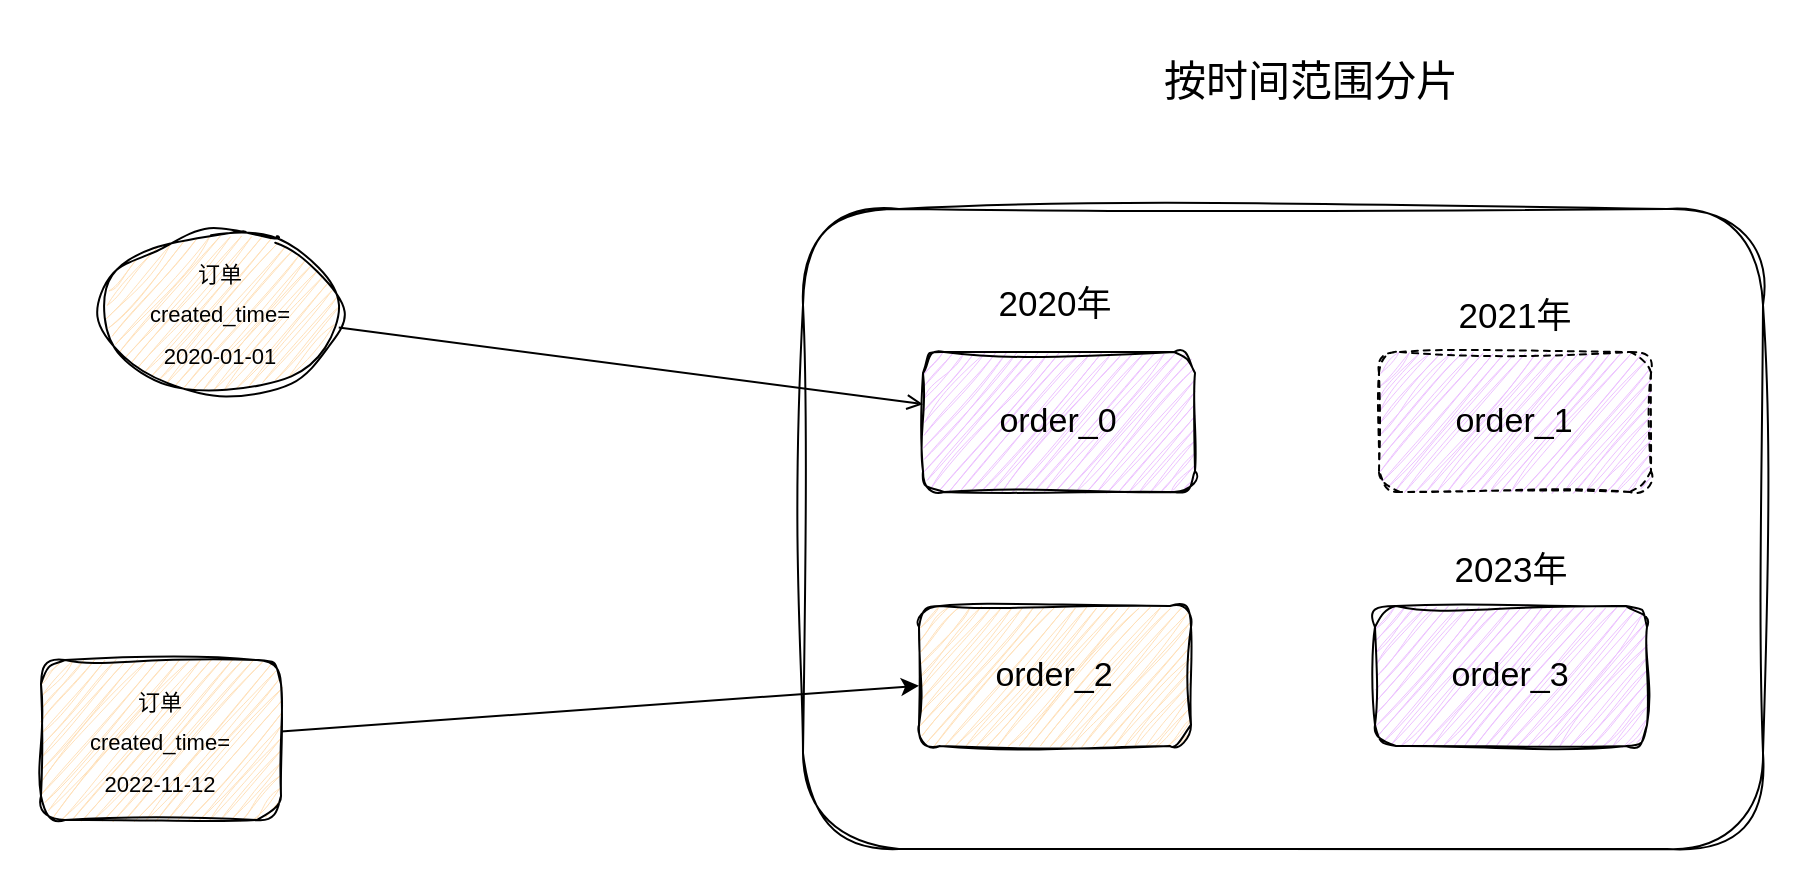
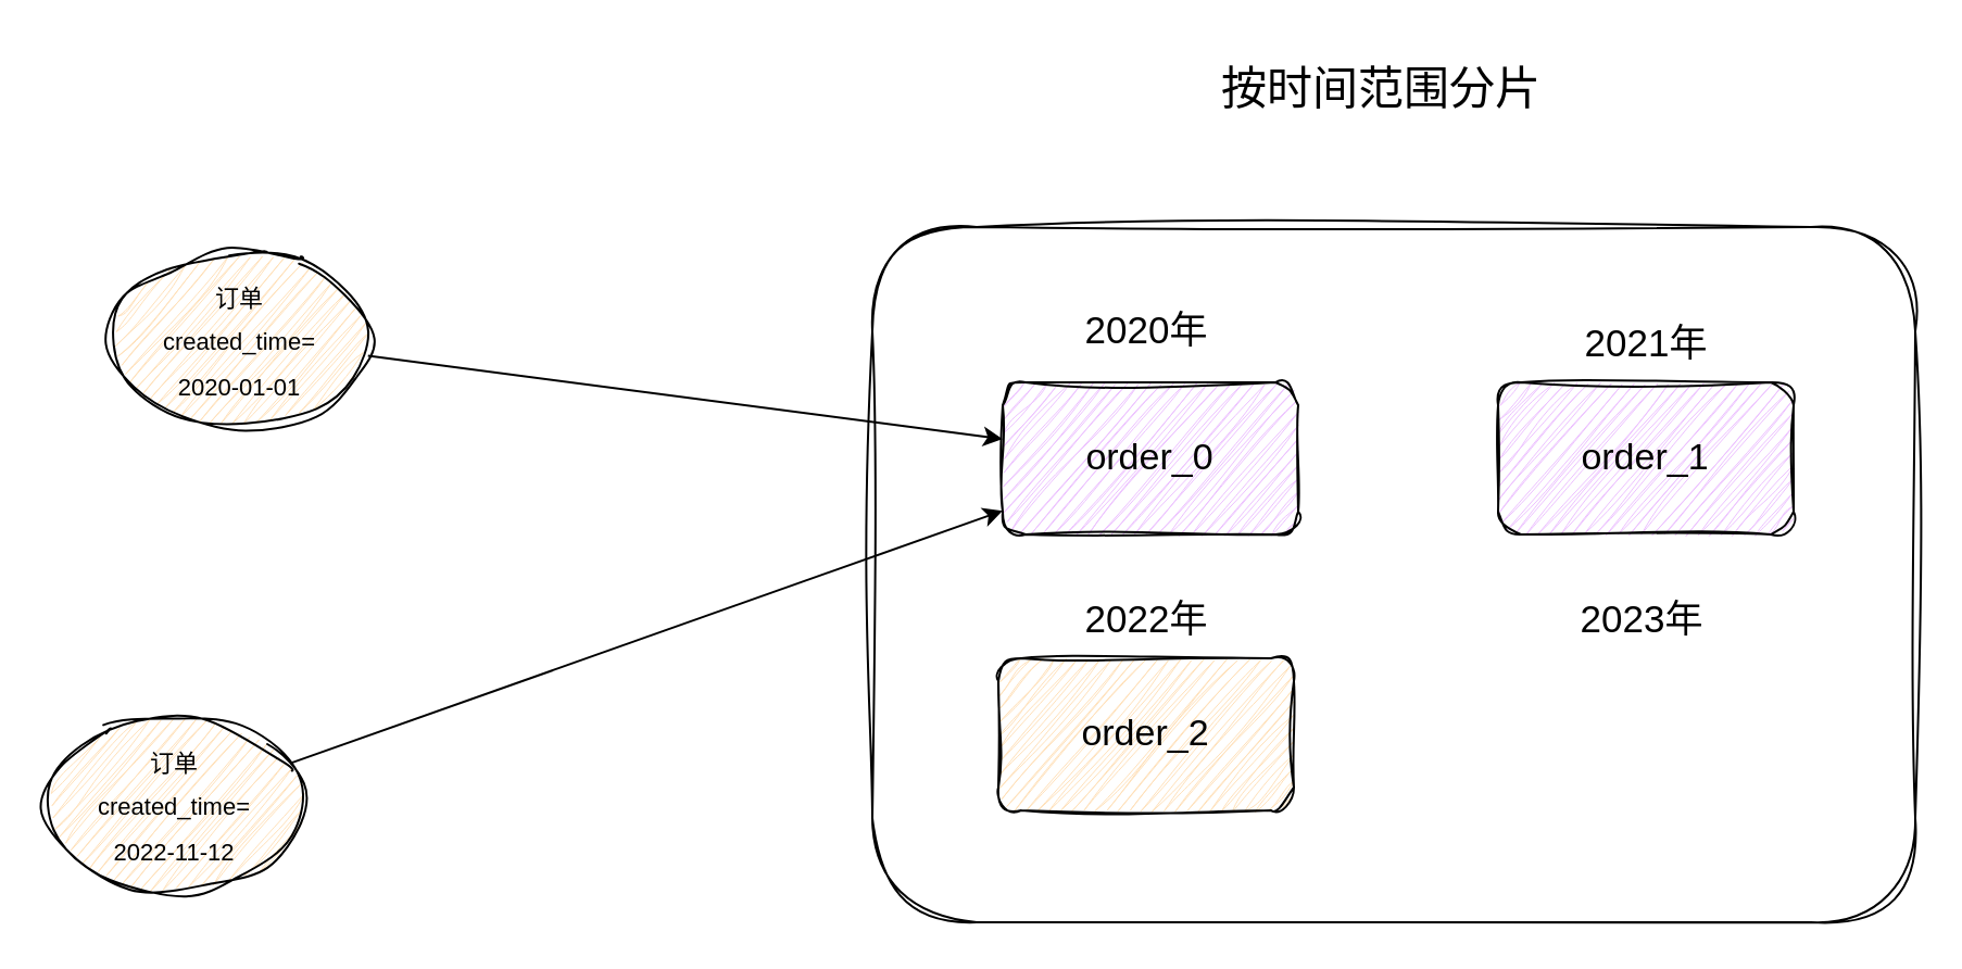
  <mxCell id="0" />
  <mxCell id="1" parent="0" />
  <mxCell id="2" value="" style="rounded=1;whiteSpace=wrap;html=1;shadow=0;glass=0;sketch=1;jiggle=2;fillStyle=hachure;curveFitting=1;strokeColor=default;fontFamily=Helvetica;fontSize=12;fontColor=default;fillColor=none;" vertex="1" parent="1"><mxGeometry x="401" y="104" width="480" height="320" as="geometry" /></mxCell>
  <mxCell id="3" value="&lt;font style=&quot;font-size: 17px;&quot;&gt;order_0&lt;/font&gt;" style="rounded=1;whiteSpace=wrap;html=1;fillStyle=hachure;fillColor=#EDC2FF;sketch=1;curveFitting=1;jiggle=2;glass=0;shadow=0;" parent="1" vertex="1"><mxGeometry x="461" y="175.5" width="136" height="70" as="geometry" /></mxCell>
- <mxCell id="4" value="&lt;font style=&quot;font-size: 17px;&quot;&gt;order_1&lt;/font&gt;" style="rounded=1;whiteSpace=wrap;html=1;fillStyle=hachure;fillColor=#EDC2FF;sketch=1;curveFitting=1;jiggle=2;glass=0;shadow=0;dashed=1;" vertex="1" parent="1"><mxGeometry x="689" y="175.5" width="136" height="70" as="geometry" /></mxCell>
+ <mxCell id="4" value="&lt;font style=&quot;font-size: 17px;&quot;&gt;order_1&lt;/font&gt;" style="rounded=1;whiteSpace=wrap;html=1;fillStyle=hachure;fillColor=#EDC2FF;sketch=1;curveFitting=1;jiggle=2;glass=0;shadow=0;" vertex="1" parent="1"><mxGeometry x="689" y="175.5" width="136" height="70" as="geometry" /></mxCell>
  <mxCell id="5" value="&lt;font style=&quot;font-size: 17px;&quot;&gt;order_2&lt;/font&gt;" style="rounded=1;whiteSpace=wrap;html=1;fillStyle=hachure;fillColor=#ffe1ba;sketch=1;curveFitting=1;jiggle=2;glass=0;shadow=0;" vertex="1" parent="1"><mxGeometry x="459" y="302.5" width="136" height="70" as="geometry" /></mxCell>
- <mxCell id="6" value="&lt;font style=&quot;font-size: 17px;&quot;&gt;order_3&lt;/font&gt;" style="rounded=1;whiteSpace=wrap;html=1;fillStyle=hachure;fillColor=#EDC2FF;sketch=1;curveFitting=1;jiggle=2;glass=0;shadow=0;" vertex="1" parent="1"><mxGeometry x="687" y="302.5" width="136" height="70" as="geometry" /></mxCell>
- <mxCell id="7" style="edgeStyle=none;hachureGap=4;html=1;fontFamily=Helvetica;fontSource=https%3A%2F%2Ffonts.googleapis.com%2Fcss%3Ffamily%3DArchitects%2BDaughter;fontSize=21;fontColor=default;endArrow=open;" edge="1" parent="1" source="8" target="3"><mxGeometry relative="1" as="geometry" /></mxCell>
+ <mxCell id="7" style="edgeStyle=none;hachureGap=4;html=1;fontFamily=Helvetica;fontSource=https%3A%2F%2Ffonts.googleapis.com%2Fcss%3Ffamily%3DArchitects%2BDaughter;fontSize=21;fontColor=default;" edge="1" parent="1" source="8" target="3"><mxGeometry relative="1" as="geometry" /></mxCell>
  <mxCell id="8" value="&lt;font style=&quot;font-size: 11px;&quot;&gt;订单&lt;br&gt;created_time=&lt;br&gt;2020-01-01&lt;/font&gt;" style="ellipse;whiteSpace=wrap;html=1;rounded=1;shadow=0;glass=0;sketch=1;jiggle=2;fillStyle=hachure;curveFitting=1;strokeColor=default;fontFamily=Helvetica;fontSize=17;fontColor=default;fillColor=#FFE1BA;" vertex="1" parent="1"><mxGeometry x="50" y="115.5" width="120" height="80" as="geometry" /></mxCell>
- <mxCell id="9" value="&lt;font style=&quot;font-size: 21px;&quot;&gt;按时间范围分片&lt;/font&gt;" style="text;html=1;align=center;verticalAlign=middle;resizable=0;points=[];autosize=1;strokeColor=none;fillColor=none;fontSize=11;fontFamily=Helvetica;fontColor=default;sketch=1;hachureGap=4;jiggle=2;curveFitting=1;fontSource=https%3A%2F%2Ffonts.googleapis.com%2Fcss%3Ffamily%3DArchitects%2BDaughter;" vertex="1" parent="1"><mxGeometry x="570" y="20" width="170" height="40" as="geometry" /></mxCell>
+ <mxCell id="9" value="&lt;font style=&quot;font-size: 21px;&quot;&gt;按时间范围分片&lt;/font&gt;" style="text;html=1;align=center;verticalAlign=middle;resizable=0;points=[];autosize=1;strokeColor=none;fillColor=none;fontSize=11;fontFamily=Helvetica;fontColor=default;sketch=1;hachureGap=4;jiggle=2;curveFitting=1;fontSource=https%3A%2F%2Ffonts.googleapis.com%2Fcss%3Ffamily%3DArchitects%2BDaughter;" vertex="1" parent="1"><mxGeometry x="550" y="20" width="170" height="40" as="geometry" /></mxCell>
  <mxCell id="10" value="&lt;span style=&quot;font-size: 17.5px;&quot;&gt;2020年&lt;/span&gt;" style="text;html=1;align=center;verticalAlign=middle;resizable=0;points=[];autosize=1;strokeColor=none;fillColor=none;fontSize=21;fontFamily=Helvetica;fontColor=default;sketch=1;hachureGap=4;jiggle=2;curveFitting=1;fontSource=https%3A%2F%2Ffonts.googleapis.com%2Fcss%3Ffamily%3DArchitects%2BDaughter;" vertex="1" parent="1"><mxGeometry x="487" y="130" width="80" height="40" as="geometry" /></mxCell>
  <mxCell id="11" value="&lt;span style=&quot;font-size: 17.5px;&quot;&gt;2021年&lt;/span&gt;" style="text;html=1;align=center;verticalAlign=middle;resizable=0;points=[];autosize=1;strokeColor=none;fillColor=none;fontSize=21;fontFamily=Helvetica;fontColor=default;sketch=1;hachureGap=4;jiggle=2;curveFitting=1;fontSource=https%3A%2F%2Ffonts.googleapis.com%2Fcss%3Ffamily%3DArchitects%2BDaughter;" vertex="1" parent="1"><mxGeometry x="717" y="135.5" width="80" height="40" as="geometry" /></mxCell>
+ <mxCell id="12" value="&lt;span style=&quot;font-size: 17.5px;&quot;&gt;2022年&lt;/span&gt;" style="text;html=1;align=center;verticalAlign=middle;resizable=0;points=[];autosize=1;strokeColor=none;fillColor=none;fontSize=21;fontFamily=Helvetica;fontColor=default;sketch=1;hachureGap=4;jiggle=2;curveFitting=1;fontSource=https%3A%2F%2Ffonts.googleapis.com%2Fcss%3Ffamily%3DArchitects%2BDaughter;" vertex="1" parent="1"><mxGeometry x="487" y="262.5" width="80" height="40" as="geometry" /></mxCell>
  <mxCell id="13" value="&lt;span style=&quot;font-size: 17.5px;&quot;&gt;2023年&lt;/span&gt;" style="text;html=1;align=center;verticalAlign=middle;resizable=0;points=[];autosize=1;strokeColor=none;fillColor=none;fontSize=21;fontFamily=Helvetica;fontColor=default;sketch=1;hachureGap=4;jiggle=2;curveFitting=1;fontSource=https%3A%2F%2Ffonts.googleapis.com%2Fcss%3Ffamily%3DArchitects%2BDaughter;" vertex="1" parent="1"><mxGeometry x="715" y="262.5" width="80" height="40" as="geometry" /></mxCell>
- <mxCell id="14" style="edgeStyle=none;hachureGap=4;html=1;fontFamily=Helvetica;fontSource=https%3A%2F%2Ffonts.googleapis.com%2Fcss%3Ffamily%3DArchitects%2BDaughter;fontSize=21;fontColor=default;" edge="1" parent="1" source="15" target="5"><mxGeometry relative="1" as="geometry" /></mxCell>
- <mxCell id="15" value="&lt;font style=&quot;font-size: 11px;&quot;&gt;订单&lt;br&gt;created_time=&lt;br&gt;2022-11-12&lt;/font&gt;" style="whiteSpace=wrap;html=1;shadow=0;glass=0;sketch=1;jiggle=2;fillStyle=hachure;curveFitting=1;strokeColor=default;fontFamily=Helvetica;fontSize=17;fontColor=default;fillColor=#FFE1BA;rounded=1;" vertex="1" parent="1"><mxGeometry x="20" y="329.5" width="120" height="80" as="geometry" /></mxCell>
+ <mxCell id="14" style="edgeStyle=none;hachureGap=4;html=1;fontFamily=Helvetica;fontSource=https%3A%2F%2Ffonts.googleapis.com%2Fcss%3Ffamily%3DArchitects%2BDaughter;fontSize=21;fontColor=default;" edge="1" parent="1" source="15" target="3"><mxGeometry relative="1" as="geometry" /></mxCell>
+ <mxCell id="15" value="&lt;font style=&quot;font-size: 11px;&quot;&gt;订单&lt;br&gt;created_time=&lt;br&gt;2022-11-12&lt;/font&gt;" style="ellipse;whiteSpace=wrap;html=1;rounded=1;shadow=0;glass=0;sketch=1;jiggle=2;fillStyle=hachure;curveFitting=1;strokeColor=default;fontFamily=Helvetica;fontSize=17;fontColor=default;fillColor=#FFE1BA;" vertex="1" parent="1"><mxGeometry x="20" y="329.5" width="120" height="80" as="geometry" /></mxCell>
